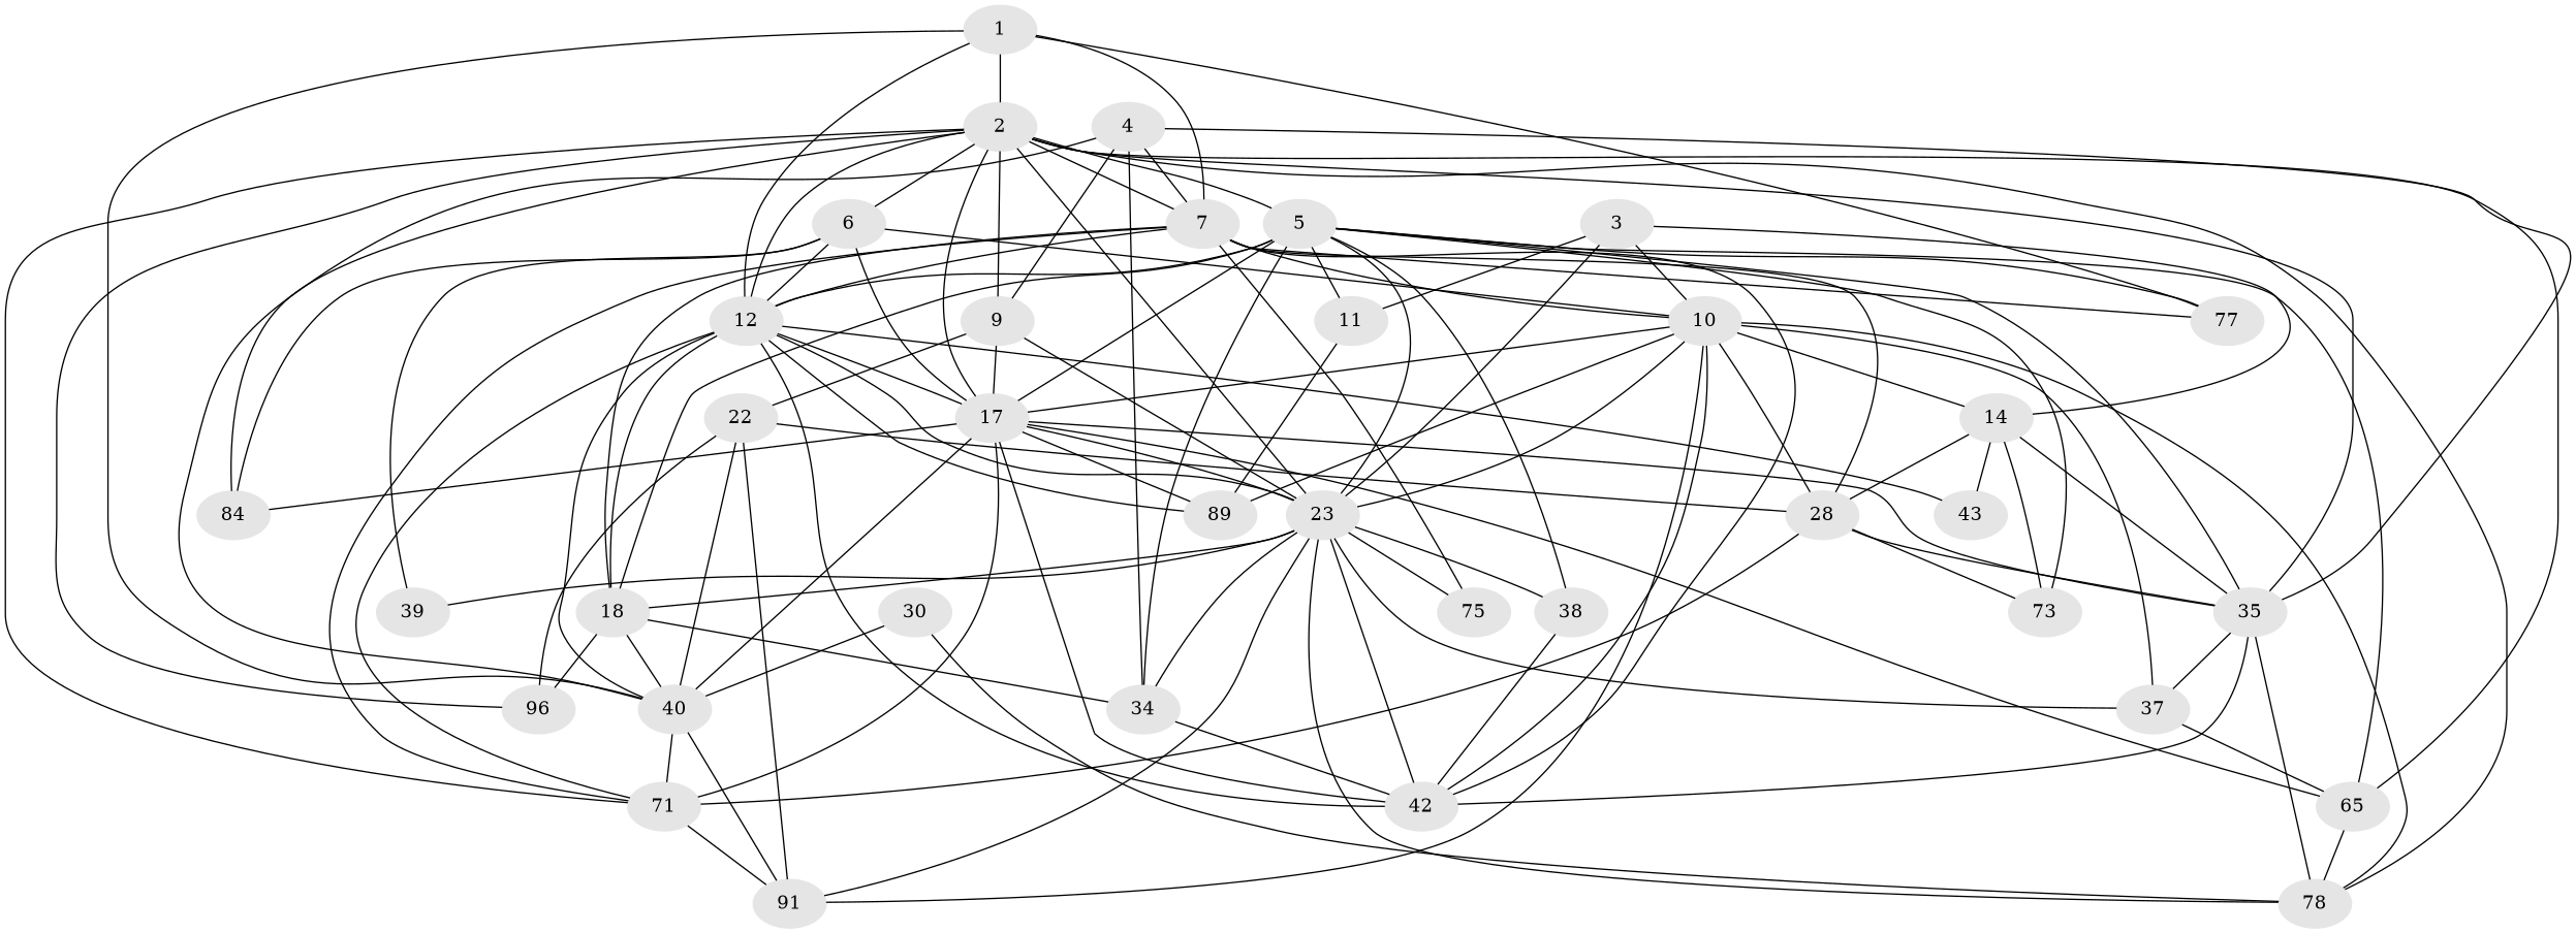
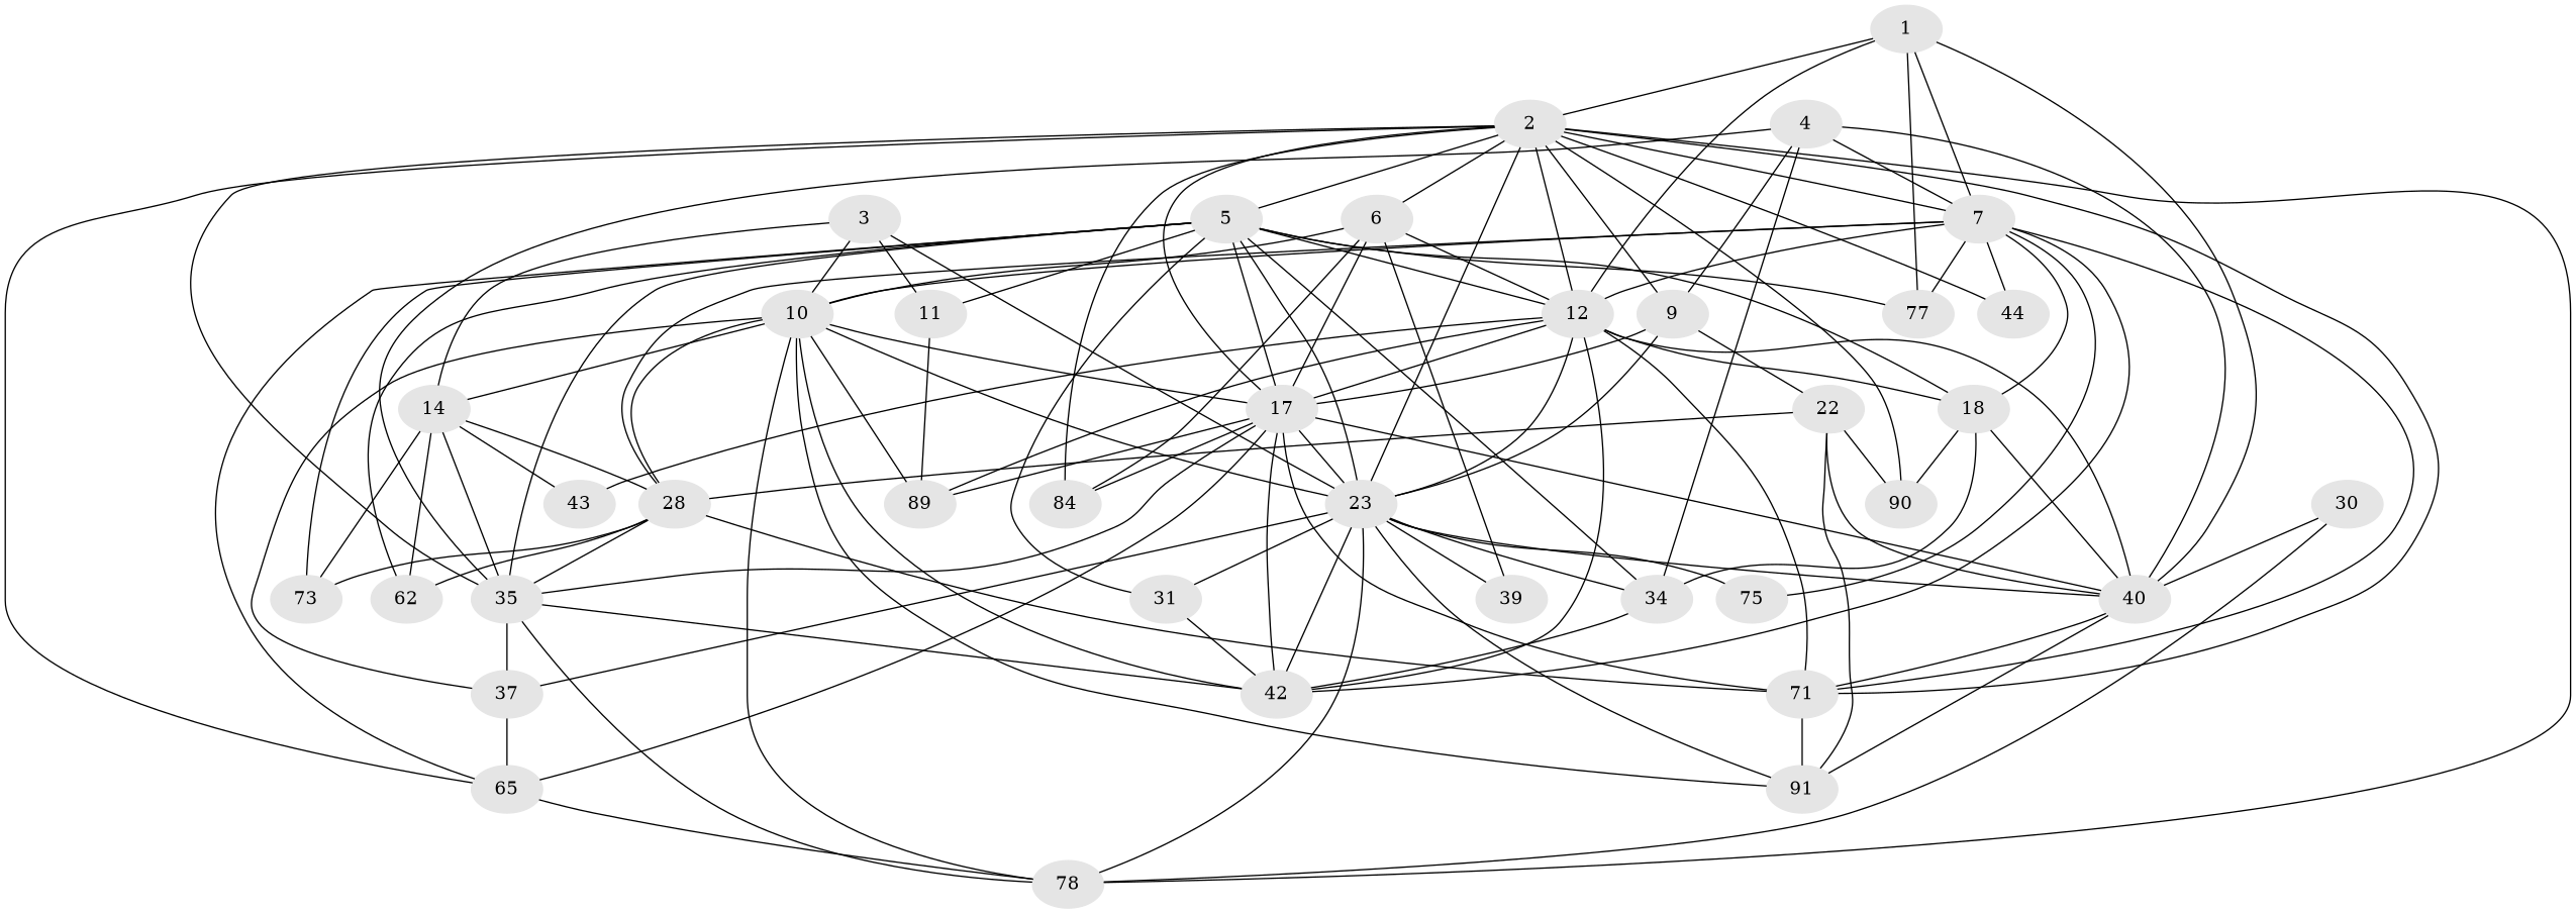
  graph {
    node [color=gray90 style=filled]
    1 [super="+68+15"]
    2 [super="+26+22"]
    7 [super="+36+70"]
    12 [super="+51+67+41+55"]
    40 [super="+42+58"]
    77
    5 [super="+46+32"]
    6 [super="+19"]
    9 [super="+16+61"]
    17 [super="+20+33+21+27+52"]
    23 [super="+69+50+48"]
    35 [super="+74+60"]
+   44
    65
    71 [super="+76"]
    78 [super="+80"]
    84
-   90 [label=96]
+   90
    10 [super="+95+13+29+66"]
    18
    28 [super="+45+88"]
    n22 [label=42 super="+49"]
    75
    89
    43
    91
    4
    34
    11
-   31 [super="+79" label=38]
+   31 [super="+79"]
+   62
    73
    39
    n34 [label=22 super="+57"]
    37 [super="+94"]
    3 [super="+8"]
    14 [super="+24+64"]
    30
    1 -- 2
    1 -- 7
    1 -- 12
    1 -- 40
    1 -- 77
    2 -- 7
    2 -- 12 [weight=2]
    2 -- 5 [weight=3]
    2 -- 6
    2 -- 9
    2 -- 17
    2 -- 23
    2 -- 35
+   2 -- 44
    2 -- 65
    2 -- 71
    2 -- 78
    2 -- 84
    2 -- 90
    7 -- 12
    7 -- 77
+   7 -- 44
    7 -- 71
    7 -- 10 [weight=2]
    7 -- 18
    7 -- 28
    7 -- n22
    7 -- 75
    12 -- 40
    12 -- 17 [weight=2]
    12 -- 23
    12 -- 71
    12 -- 18
    12 -- n22
    12 -- 89
    12 -- 43
    40 -- 71
    40 -- 91
    5 -- 12 [weight=2]
    5 -- 77
    5 -- 17 [weight=3]
    5 -- 23
    5 -- 35 [weight=2]
    5 -- 65
    5 -- 18
    5 -- 34
    5 -- 11
    5 -- 31
+   5 -- 62
    5 -- 73
    6 -- 12
    6 -- 17
    6 -- 84
    6 -- 10
    6 -- 39
    9 -- 17
    9 -- 23
    9 -- n34
    17 -- 40
    17 -- 23
    17 -- 35
    17 -- 65
    17 -- 71
    17 -- 84
    17 -- n22
    17 -- 89
-   23 -- 18
+   23 -- 40
    23 -- 78
    23 -- n22
    23 -- 75
    23 -- 91
    23 -- 34
    23 -- 31 [weight=2]
    23 -- 39
    23 -- 37
    35 -- 78
    35 -- n22
    35 -- 37
    65 -- 78
    71 -- 91
    10 -- 17
    10 -- 23
    10 -- 78
    10 -- 28 [weight=2]
    10 -- n22
    10 -- 89
    10 -- 91
    10 -- 37
    10 -- 14
    18 -- 40
    18 -- 90
    18 -- 34
    28 -- 35
    28 -- 71
+   28 -- 62 [weight=2]
    28 -- 73
    4 -- 7
    4 -- 40
    4 -- 9
    4 -- 35
    4 -- 34
    34 -- n22
    11 -- 89
    31 -- n22
    n34 -- 40 [weight=2]
    n34 -- 90
    n34 -- 28
    n34 -- 91
    37 -- 65
    3 -- 23
    3 -- 10
    3 -- 11
    3 -- 14
    14 -- 35
    14 -- 28
    14 -- 43
+   14 -- 62
    14 -- 73
    30 -- 40
    30 -- 78
  }
